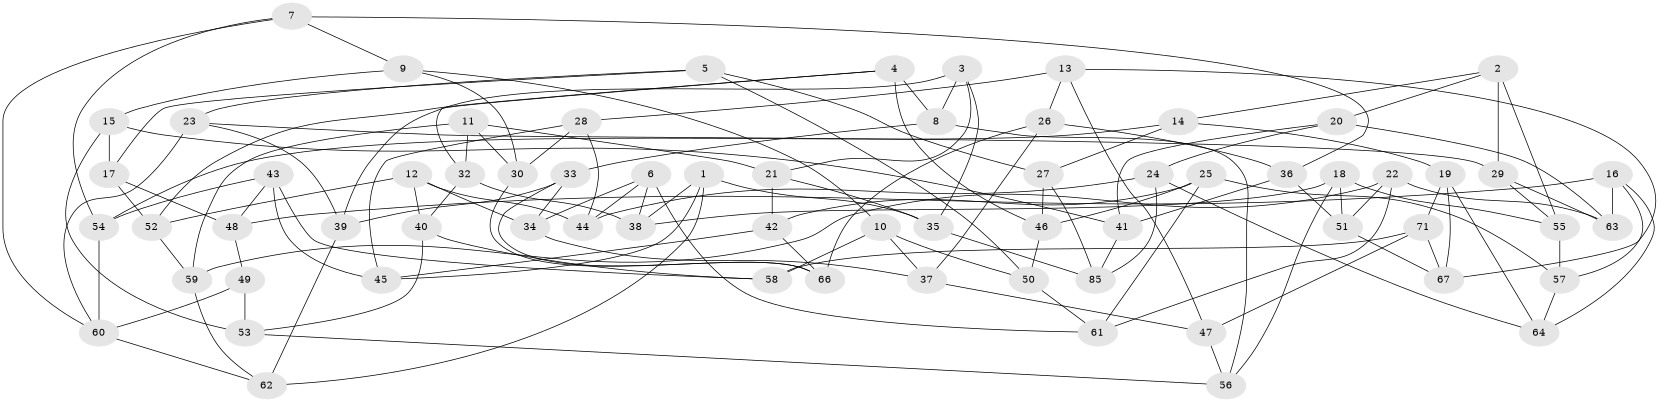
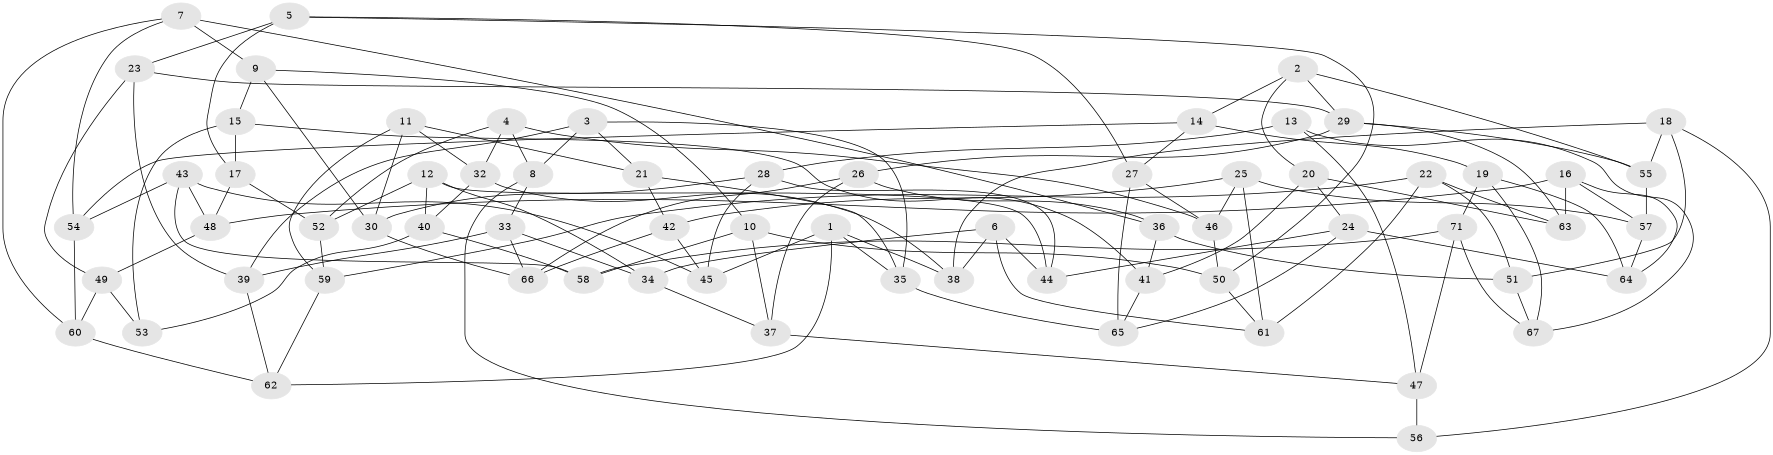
  graph {
    node [color=gray90 style=filled]
    1
    35
    38
    45
    62
-   65 [label=85]
+   65
    2
    14
    20
    29
    55
    27
    54
    19
    41
    63
    24
    57
    3
    8
    21
    39
    33
    56
    42
    4
    32
    46
    52
    40
    50
    59
    5
    17
    23
    48
    49
    61
    6
    34
    44
    37
    7
    9
    36
    60
    10
    15
    30
    51
    66
    58
    53
    47
    11
    12
    13
    26
    28
    67
    64
    n62 [label=71]
    16
    18
    22
    25
    43
    1 -- 35
    1 -- 38
    1 -- 45
    1 -- 62
    35 -- 65
    2 -- 14
    2 -- 20
    2 -- 29
    2 -- 55
    14 -- 27
    14 -- 54
    14 -- 19
    20 -- 41
    20 -- 63
    20 -- 24
    29 -- 55
    29 -- 63
    55 -- 57
    27 -- 65
    27 -- 46
    54 -- 60
    19 -- 67
    19 -- 64
    19 -- n62
    41 -- 65
    24 -- 65
    24 -- 44
    24 -- 64
    57 -- 64
    3 -- 35
    3 -- 8
    3 -- 21
    3 -- 39
    8 -- 33
    8 -- 56
    21 -- 35
    21 -- 42
    39 -- 62
    33 -- 39
    33 -- 34
    33 -- 66
    42 -- 45
    42 -- 66
    4 -- 8
    4 -- 32
    4 -- 46
    4 -- 52
    32 -- 38
    32 -- 40
    46 -- 50
    52 -- 59
    40 -- 58
    40 -- 53
    50 -- 61
    59 -- 62
    5 -- 27
    5 -- 50
    5 -- 17
    5 -- 23
    17 -- 52
    17 -- 48
    23 -- 29
    23 -- 39
-   23 -- 60
+   23 -- 49
    48 -- 49
    49 -- 60
    49 -- 53
    6 -- 38
    6 -- 61
    6 -- 34
    6 -- 44
    34 -- 37
    37 -- 47
    7 -- 54
    7 -- 9
    7 -- 36
    7 -- 60
    9 -- 10
    9 -- 15
    9 -- 30
    36 -- 41
    36 -- 51
    60 -- 62
    10 -- 50
    10 -- 37
    10 -- 58
    15 -- 41
    15 -- 17
    15 -- 53
    30 -- 66
    51 -- 67
-   53 -- 56
    47 -- 56
    11 -- 21
    11 -- 32
    11 -- 59
    11 -- 30
    12 -- 52
    12 -- 40
    12 -- 34
    12 -- 44
    13 -- 47
-   13 -- 26
+   29 -- 26
    13 -- 28
    13 -- 67
    26 -- 37
    26 -- 36
    26 -- 66
    28 -- 45
    28 -- 44
    28 -- 30
    n62 -- 58
    n62 -- 47
    n62 -- 67
    16 -- 63
    16 -- 57
    16 -- 48
    16 -- 64
    18 -- 38
    18 -- 55
    18 -- 56
    18 -- 51
    22 -- 63
    22 -- 59
    22 -- 61
    22 -- 51
    25 -- 57
    25 -- 42
    25 -- 46
    25 -- 61
    43 -- 45
    43 -- 54
    43 -- 48
    43 -- 58
  }
